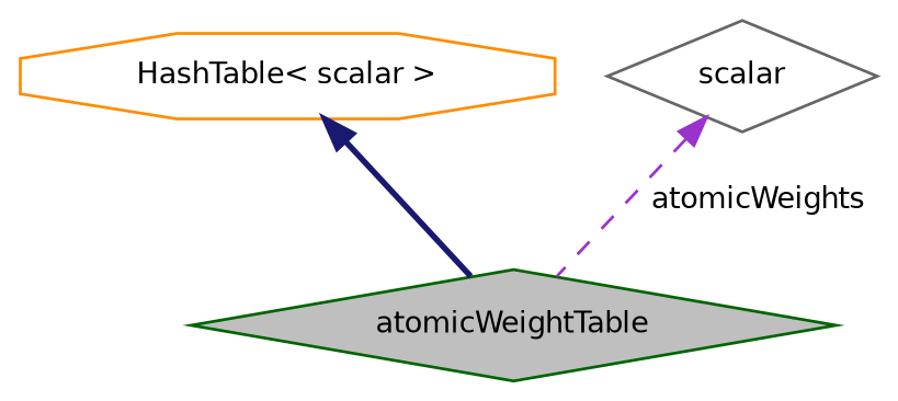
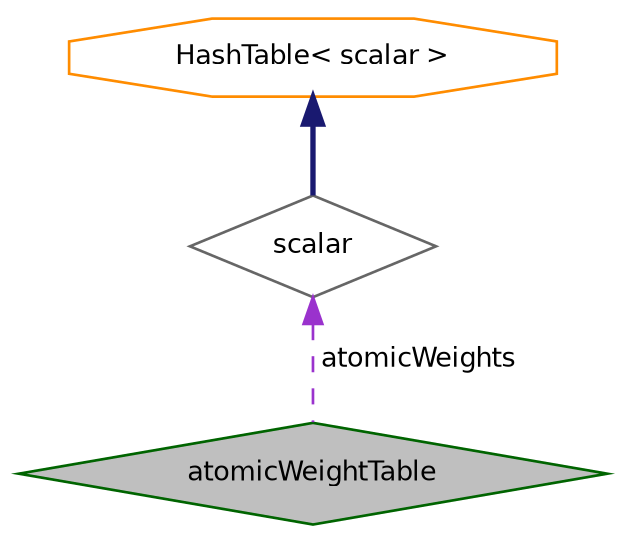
  digraph {
    node [fontname=Helvetica fontsize=10 shape=diamond]
    edge [dir=back fontname=Helvetica fontsize=10 labelfontname=Helvetica labelfontsize=10]
    n1 [color=darkgreen fillcolor=grey75 fontcolor=black height=0.2 label=atomicWeightTable style=filled width=0.4]
    n2 [color=darkorange height=0.2 label="HashTable\< scalar \>" shape=octagon width=0.4]
    n3 [color=gray40 height=0.2 label=scalar width=0.4]
-   n2 -> n1 [color=midnightblue style=bold]
+   n2 -> n3 [color=midnightblue style=bold]
    n3 -> n1 [color=darkorchid3 label=" atomicWeights" style=dashed]
  }
